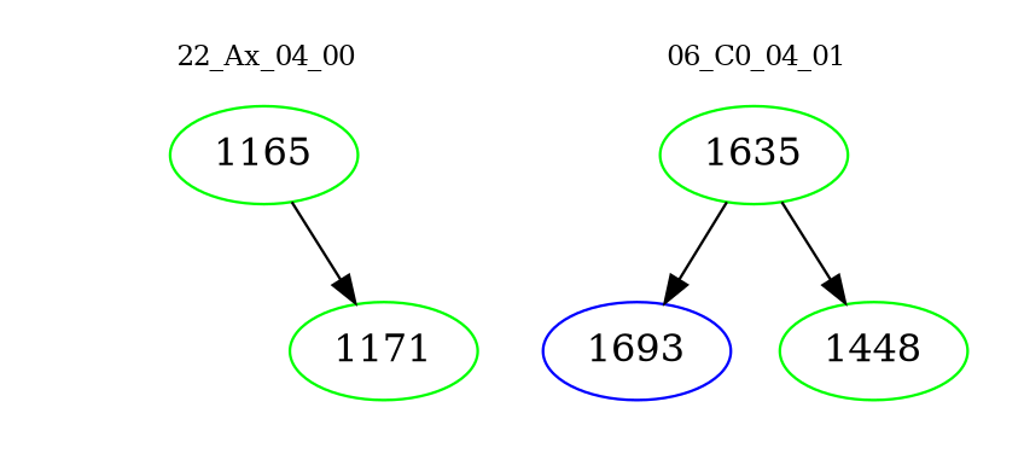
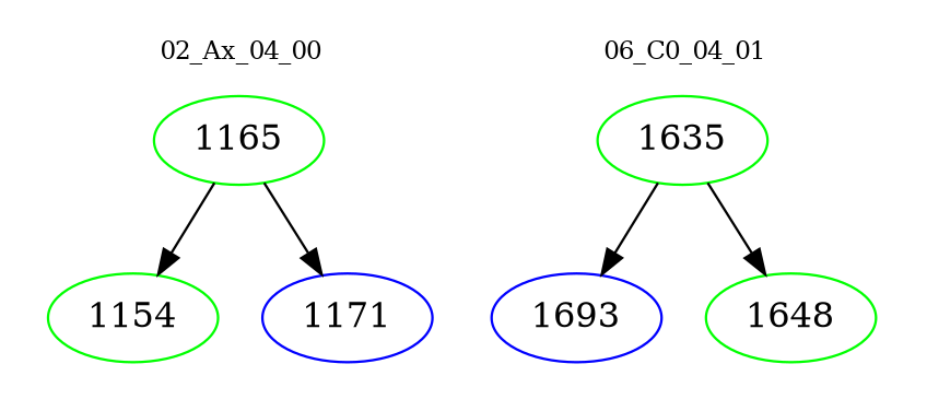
  digraph {
    node [color=green]
    edge [color=black]
    n1 [label=1165]
-   n3 [label=1171]
+   n2 [label=1154]
+   n3 [color=blue label=1171]
    n4 [label=1635]
    n5 [color=blue label=1693]
-   n6 [label=1448]
+   n6 [label=1648]
    subgraph cluster_1 {
      color=white
      fontsize=10
-     label="22_Ax_04_00"
+     label="02_Ax_04_00"
      n1
+     n2
      n3
    }
    subgraph cluster_2 {
      color=white
      fontsize=10
      label="06_C0_04_01"
      n4
      n5
      n6
    }
+   n1 -> n2
    n1 -> n3
    n4 -> n5
    n4 -> n6
  }
